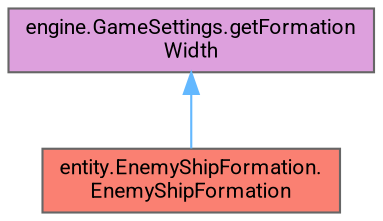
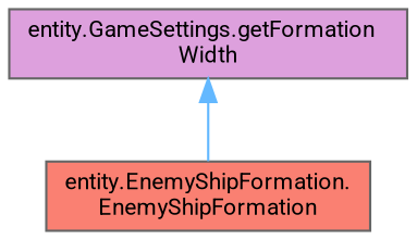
  digraph {
    rankdir=TB
    fontname=Roboto
    node [color=gray40 fontname=Roboto fontsize=10 shape=box style=filled]
-   n1 [fillcolor=plum fontcolor=black height=0.2 label="engine.GameSettings.getFormation\lWidth" width=0.4]
+   n1 [fillcolor=plum fontcolor=black height=0.2 label="entity.GameSettings.getFormation\lWidth" width=0.4]
    n2 [fillcolor=salmon height=0.2 label="entity.EnemyShipFormation.\lEnemyShipFormation" width=0.4]
    n1 -> n2 [color=steelblue1 dir=back fontname=Roboto fontsize=10 labelfontname=Helvetica labelfontsize=10 style=solid]
  }
